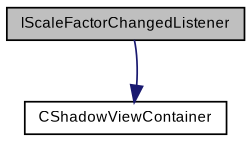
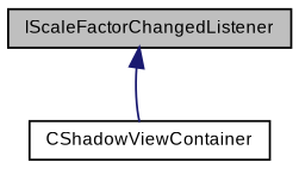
  digraph {
    node [color=black fontname=Arial fontsize=9 shape=record]
    n1 [fillcolor=grey75 fontcolor=black height=0.2 label=IScaleFactorChangedListener style=filled width=0.4]
    n2 [height=0.2 label=CShadowViewContainer width=0.4]
-   n2 -> n1 [color=midnightblue dir=back fontname=Arial fontsize=9 labelfontname=Arial labelfontsize=9 style=solid]
+   n1 -> n2 [color=midnightblue dir=back fontname=Arial fontsize=9 labelfontname=Arial labelfontsize=9 style=solid]
  }
